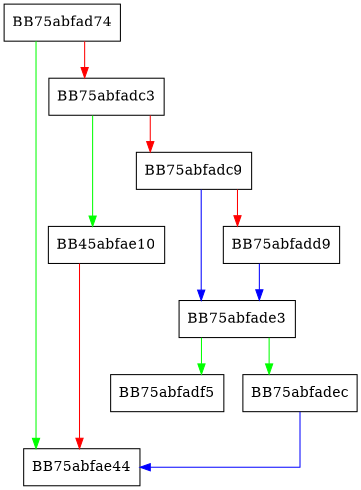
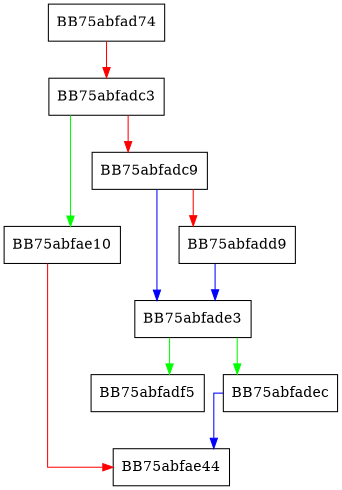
  digraph {
    splines=ortho
    node [shape=box]
    edge [color=green]
    n1 [label=BB75abfad74]
    BB75abfae44
    BB75abfadc3
-   BB75abfae10 [label=BB45abfae10]
+   BB75abfae10
    BB75abfadc9
    BB75abfade3
    BB75abfadd9
    BB75abfadf5
    BB75abfadec
-   n1 -> BB75abfae44
    n1 -> BB75abfadc3 [color=red]
    BB75abfadc3 -> BB75abfae10
    BB75abfadc3 -> BB75abfadc9 [color=red]
    BB75abfae10 -> BB75abfae44 [color=red]
    BB75abfadc9 -> BB75abfade3 [color=blue]
    BB75abfadc9 -> BB75abfadd9 [color=red]
    BB75abfade3 -> BB75abfadf5
    BB75abfade3 -> BB75abfadec
    BB75abfadd9 -> BB75abfade3 [color=blue]
    BB75abfadec -> BB75abfae44 [color=blue]
  }
